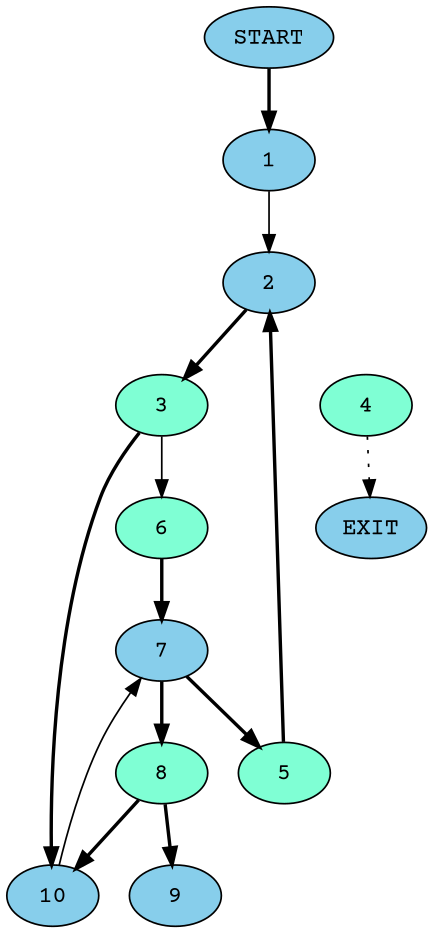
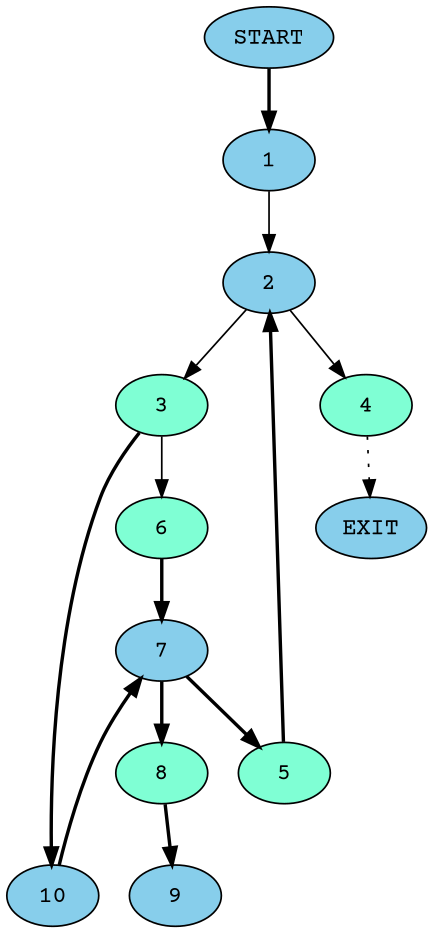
  digraph {
    fontname="Courier Prime"
    node [fillcolor=skyblue fontname="Courier Prime" style=filled]
    edge [fontname="Courier Prime" style=bold]
    n1 [label=START]
    1
    2
    n4 [label=EXIT]
    3 [fillcolor=aquamarine]
    4 [fillcolor=aquamarine]
    6 [fillcolor=aquamarine]
    10
    5 [fillcolor=aquamarine]
    7
    8 [fillcolor=aquamarine]
    9
    n1 -> 1
    1 -> 2 [style=solid]
-   2 -> 3
+   2 -> 3 [style=solid]
+   2 -> 4 [style=solid]
    3 -> 6 [style=solid]
    3 -> 10
    4 -> n4 [style=dotted]
    6 -> 7
-   10 -> 7 [style=solid]
+   10 -> 7
    5 -> 2
    7 -> 5
    7 -> 8
-   8 -> 10
    8 -> 9
  }
